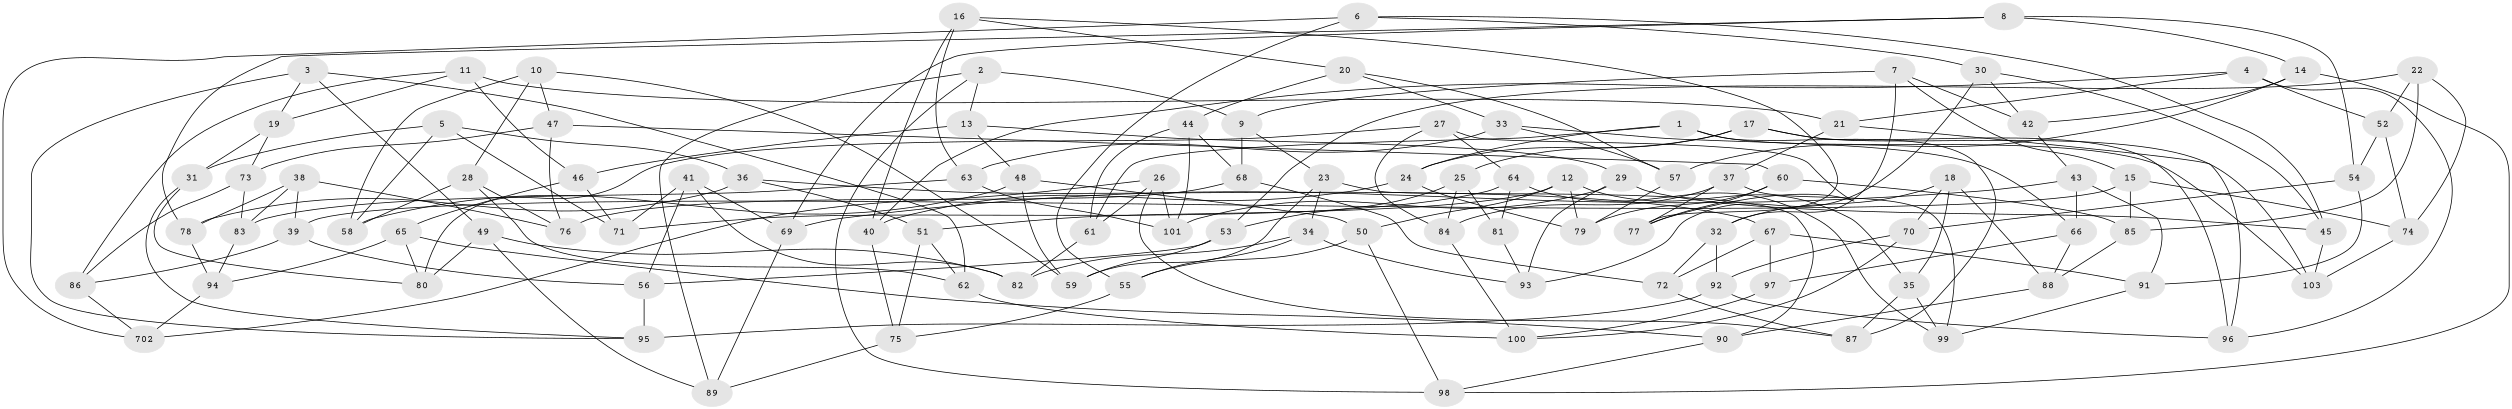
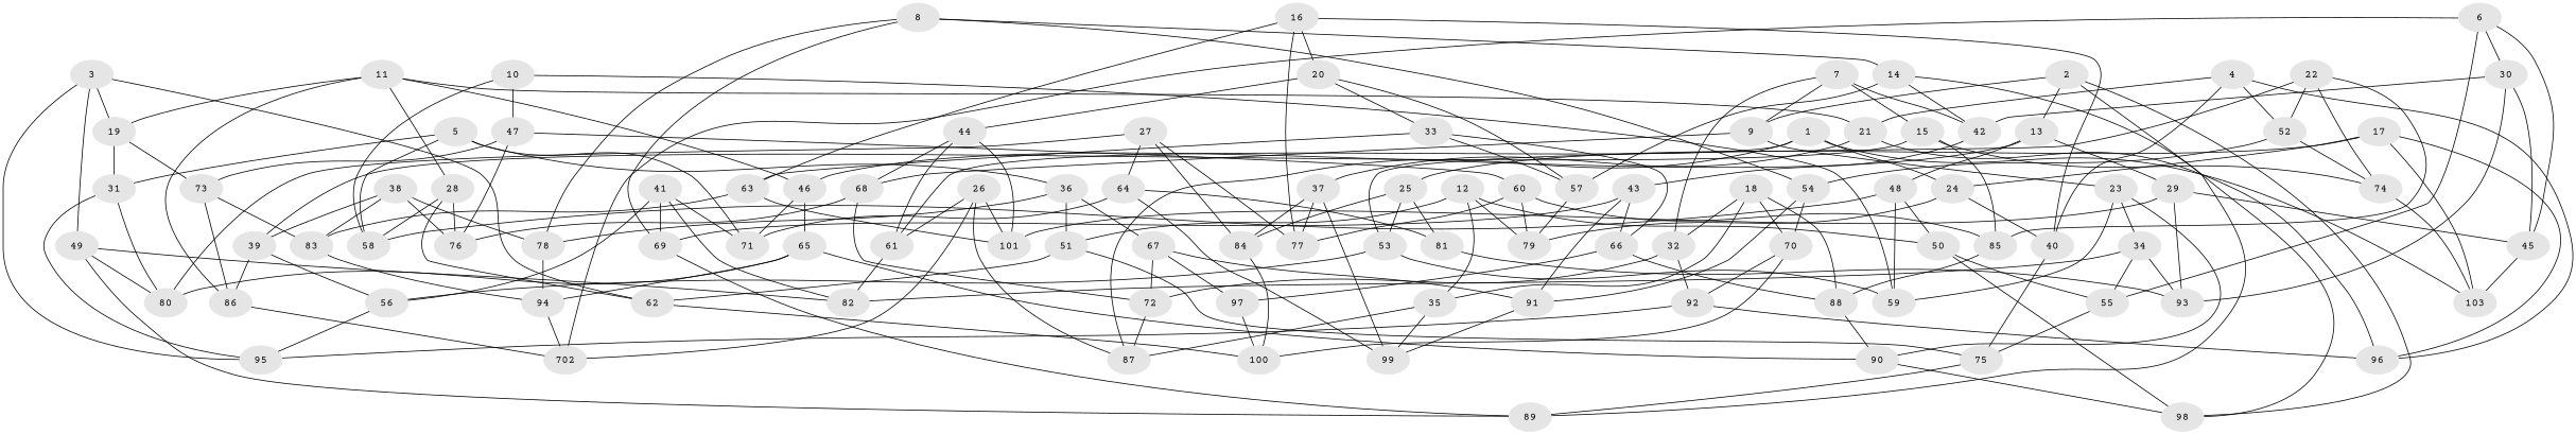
  graph {
    fontname="Courier Prime"
    node [color=gray90 fontname="Courier Prime" style=filled]
    edge [fontname="Courier Prime"]
    1
    24
    61
    87
    103
    40
    79
    82
    2
    9
    13
    89
    98
    23
    68
    46
    29
    48
    3
    19
    49
    62
    95
    31
    73
    80
    100
    4
    21
    52
    96
    37
    75
    54
    74
    5
    36
    58
    71
    78
    51
    67
    6
    30
    45
    55
    n47 [label=702]
    42
    93
    7
    15
    32
    39
    85
    72
    92
    43
    8
    14
    69
    57
    70
    91
    94
    59
    34
    90
    76
    10
    28
    47
    60
    11
    86
    65
    12
    35
    50
    99
    101
    56
    88
    16
    20
    63
    77
    33
    44
    83
    17
    25
    53
    81
    84
    18
    66
    22
    26
    27
    64
    97
    38
    41
    1 -- 24
    1 -- 61
    1 -- 87
    1 -- 103
    24 -- 40
    24 -- 79
    61 -- 82
    40 -- 75
    2 -- 9
    2 -- 13
    2 -- 89
    2 -- 98
    9 -- 23
    9 -- 68
    13 -- 46
    13 -- 29
    13 -- 48
    23 -- 59
    23 -- 34
    23 -- 90
    68 -- 72
    68 -- 76
    46 -- 71
    46 -- 65
    29 -- 45
    29 -- 93
    29 -- 101
    48 -- 58
    48 -- 59
    48 -- 50
    3 -- 19
    3 -- 49
    3 -- 62
    3 -- 95
    19 -- 31
    19 -- 73
    49 -- 82
    49 -- 89
    49 -- 80
    62 -- 100
    31 -- 95
    31 -- 80
    73 -- 86
    73 -- 83
    4 -- 40
    4 -- 21
    4 -- 52
    4 -- 96
    21 -- 96
    21 -- 37
    52 -- 54
    52 -- 74
    37 -- 99
    37 -- 77
    37 -- 84
    75 -- 89
    54 -- 70
    54 -- 91
    74 -- 103
    5 -- 31
    5 -- 36
    5 -- 58
    5 -- 71
    36 -- 78
    36 -- 51
    36 -- 67
    78 -- 94
    51 -- 62
    51 -- 75
    67 -- 72
    67 -- 91
    67 -- 97
    6 -- 30
    6 -- 45
    6 -- 55
    6 -- n47
    30 -- 45
    30 -- 42
    30 -- 93
    45 -- 103
    55 -- 75
    42 -- 43
    7 -- 9
    7 -- 42
    7 -- 15
    7 -- 32
    15 -- 74
    15 -- 39
    15 -- 85
    32 -- 72
    32 -- 92
    39 -- 86
    39 -- 56
    85 -- 88
    72 -- 87
    92 -- 95
    92 -- 96
    43 -- 69
    43 -- 91
    43 -- 66
    8 -- 54
    8 -- 78
    8 -- 14
    8 -- 69
    14 -- 98
    14 -- 42
    14 -- 57
    69 -- 89
    57 -- 79
    70 -- 100
    70 -- 92
    91 -- 99
    94 -- n47
    34 -- 82
    34 -- 55
    34 -- 93
    90 -- 98
    10 -- 58
    10 -- 59
-   10 -- 28
+   11 -- 28
    10 -- 47
    28 -- 62
    28 -- 58
    28 -- 76
    47 -- 73
    47 -- 76
    47 -- 60
    60 -- 79
    60 -- 85
    60 -- 77
    11 -- 46
    11 -- 19
    11 -- 21
    11 -- 86
    86 -- n47
    65 -- 80
    65 -- 94
    65 -- 90
    12 -- 79
    12 -- 51
    12 -- 35
    12 -- 50
    35 -- 87
    35 -- 99
    50 -- 98
    50 -- 55
    56 -- 95
    88 -- 90
    16 -- 40
    16 -- 20
    16 -- 63
    16 -- 77
    20 -- 57
    20 -- 33
    20 -- 44
    63 -- 101
    63 -- 83
    33 -- 57
    33 -- 63
    33 -- 66
    44 -- 61
    44 -- 68
    44 -- 101
    83 -- 94
    17 -- 24
    17 -- 103
    17 -- 96
    17 -- 25
    25 -- 53
    25 -- 81
    25 -- 84
    53 -- 59
    53 -- 56
    81 -- 93
    84 -- 100
    18 -- 32
    18 -- 70
    18 -- 35
    18 -- 88
    66 -- 88
    66 -- 97
    22 -- 52
    22 -- 74
    22 -- 85
    22 -- 53
    26 -- 61
    26 -- 87
    26 -- n47
    26 -- 101
    27 -- 80
    27 -- 77
    27 -- 84
    27 -- 64
    64 -- 71
    64 -- 99
    64 -- 81
    97 -- 100
    38 -- 78
    38 -- 39
    38 -- 76
    38 -- 83
    41 -- 82
    41 -- 71
    41 -- 69
    41 -- 56
  }
